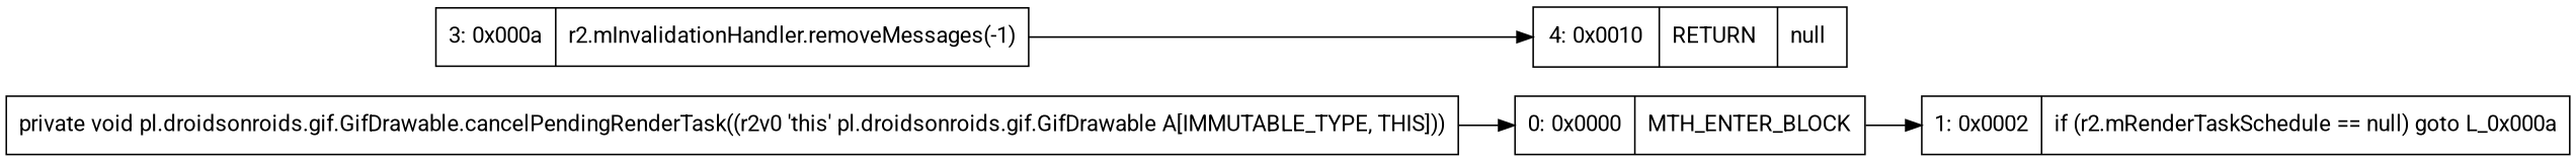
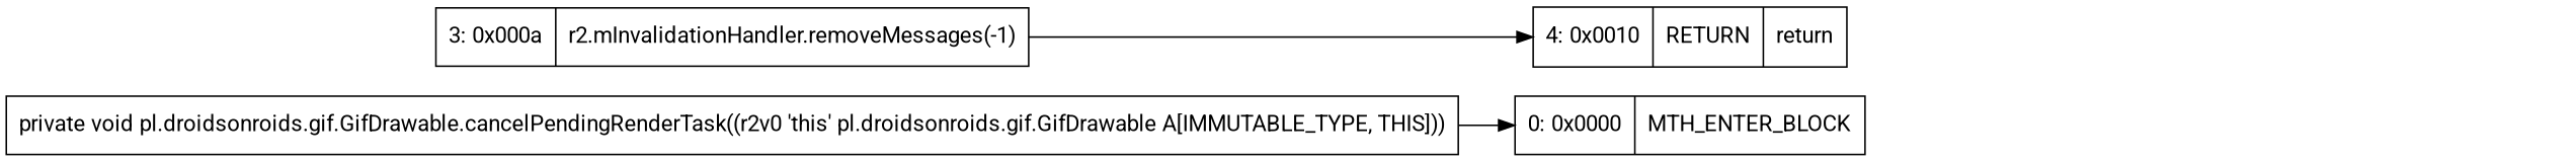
  digraph {
    fontname=Roboto
    rankdir=LR
    node [fontname=Roboto shape=record]
    edge [fontname=Roboto]
    n1 [label="{0\:\ 0x0000|MTH_ENTER_BLOCK\l}"]
-   n2 [label="{1\:\ 0x0002|if (r2.mRenderTaskSchedule == null) goto L_0x000a\l}"]
    n3 [label="{3\:\ 0x000a|r2.mInvalidationHandler.removeMessages(\-1)\l}"]
-   n4 [label="{4\:\ 0x0010|RETURN\l|null\l}"]
+   n4 [label="{4\:\ 0x0010|RETURN\l|return\l}"]
    n5 [label="{private void pl.droidsonroids.gif.GifDrawable.cancelPendingRenderTask((r2v0 'this' pl.droidsonroids.gif.GifDrawable A[IMMUTABLE_TYPE, THIS])) }"]
-   n1 -> n2
    n3 -> n4
    n5 -> n1
  }
